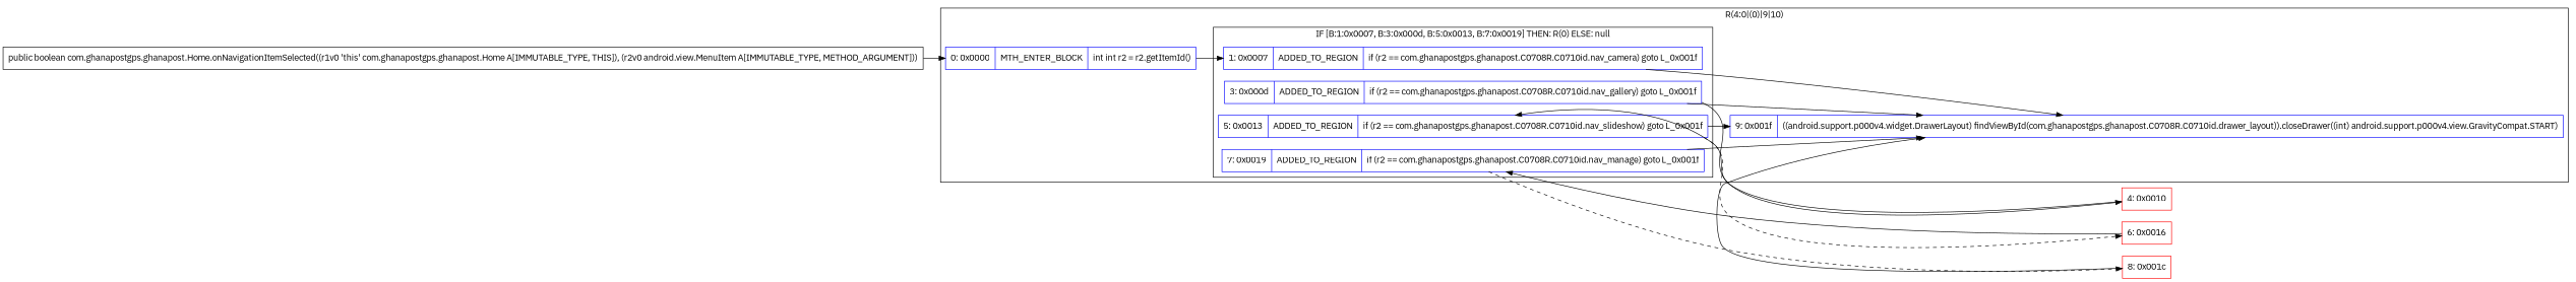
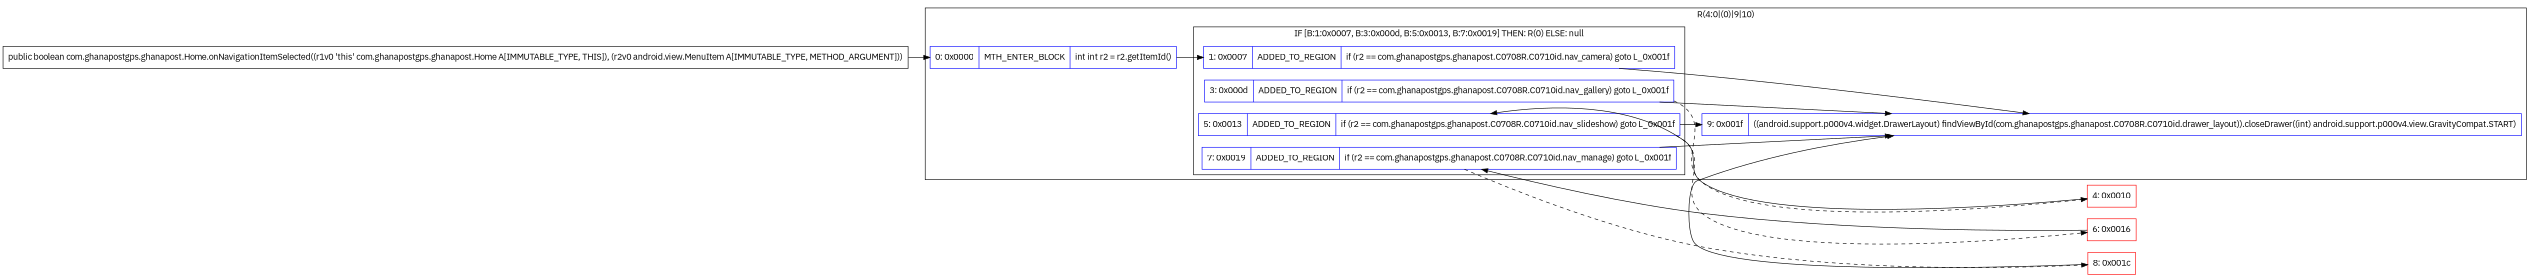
  digraph {
    fontname="IBM Plex Sans"
    rankdir=LR
    node [color=blue fontname="IBM Plex Sans" shape=record]
    edge [fontname="IBM Plex Sans"]
    n1 [label="{1\:\ 0x0007|ADDED_TO_REGION\l|if (r2 == com.ghanapostgps.ghanapost.C0708R.C0710id.nav_camera) goto L_0x001f\l}"]
    n2 [label="{3\:\ 0x000d|ADDED_TO_REGION\l|if (r2 == com.ghanapostgps.ghanapost.C0708R.C0710id.nav_gallery) goto L_0x001f\l}"]
    n3 [label="{5\:\ 0x0013|ADDED_TO_REGION\l|if (r2 == com.ghanapostgps.ghanapost.C0708R.C0710id.nav_slideshow) goto L_0x001f\l}"]
    n4 [label="{7\:\ 0x0019|ADDED_TO_REGION\l|if (r2 == com.ghanapostgps.ghanapost.C0708R.C0710id.nav_manage) goto L_0x001f\l}"]
    n5 [label="{0\:\ 0x0000|MTH_ENTER_BLOCK\l|int int r2 = r2.getItemId()\l}"]
    n6 [label="{9\:\ 0x001f|((android.support.p000v4.widget.DrawerLayout) findViewById(com.ghanapostgps.ghanapost.C0708R.C0710id.drawer_layout)).closeDrawer((int) android.support.p000v4.view.GravityCompat.START)\l}"]
    n7 [color=red label="{4\:\ 0x0010}"]
    n8 [color=red label="{6\:\ 0x0016}"]
    n9 [color=red label="{8\:\ 0x001c}"]
    n10 [label="{public boolean com.ghanapostgps.ghanapost.Home.onNavigationItemSelected((r1v0 'this' com.ghanapostgps.ghanapost.Home A[IMMUTABLE_TYPE, THIS]), (r2v0 android.view.MenuItem A[IMMUTABLE_TYPE, METHOD_ARGUMENT])) }" color=""]
    subgraph cluster_1 {
      label="R(4:0|(0)|9|10)"
      n5
      n6
      subgraph cluster_2 {
        label="IF [B:1:0x0007, B:3:0x000d, B:5:0x0013, B:7:0x0019] THEN: R(0) ELSE: null"
        n1
        n2
        n3
        n4
        subgraph cluster_3 {
          label="R(0)"
        }
      }
    }
    n1 -> n6
    n2 -> n6
-   n2 -> n7 [style=solid]
+   n2 -> n7 [style=dashed]
    n3 -> n6
    n3 -> n8 [style=dashed]
    n4 -> n6
    n4 -> n9 [style=dashed]
    n5 -> n1
    n7 -> n3
    n8 -> n4
    n9 -> n6
    n10 -> n5
  }
